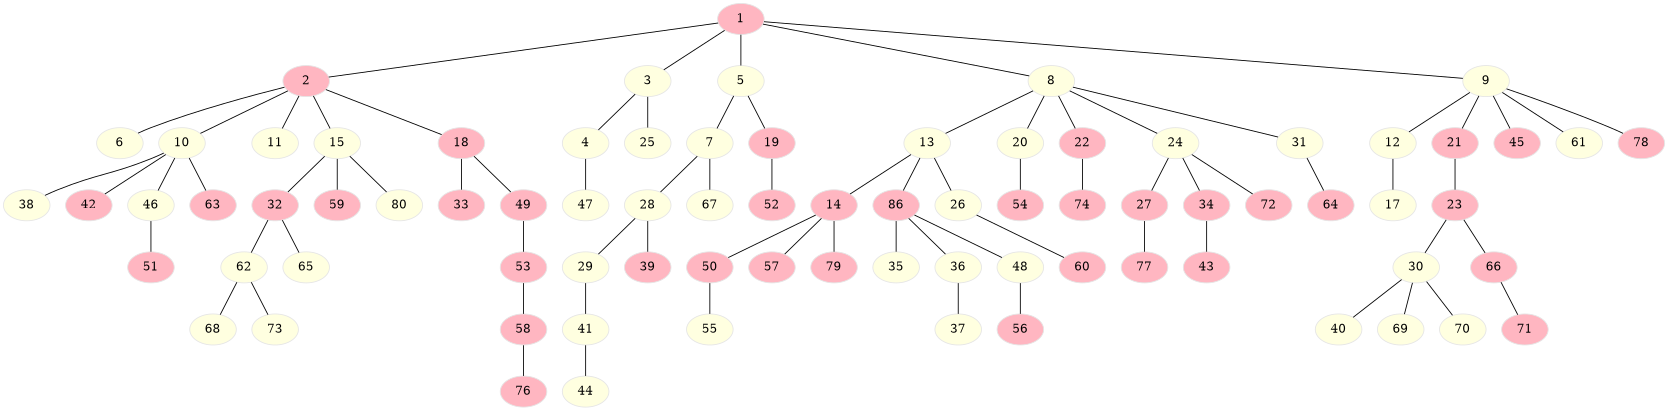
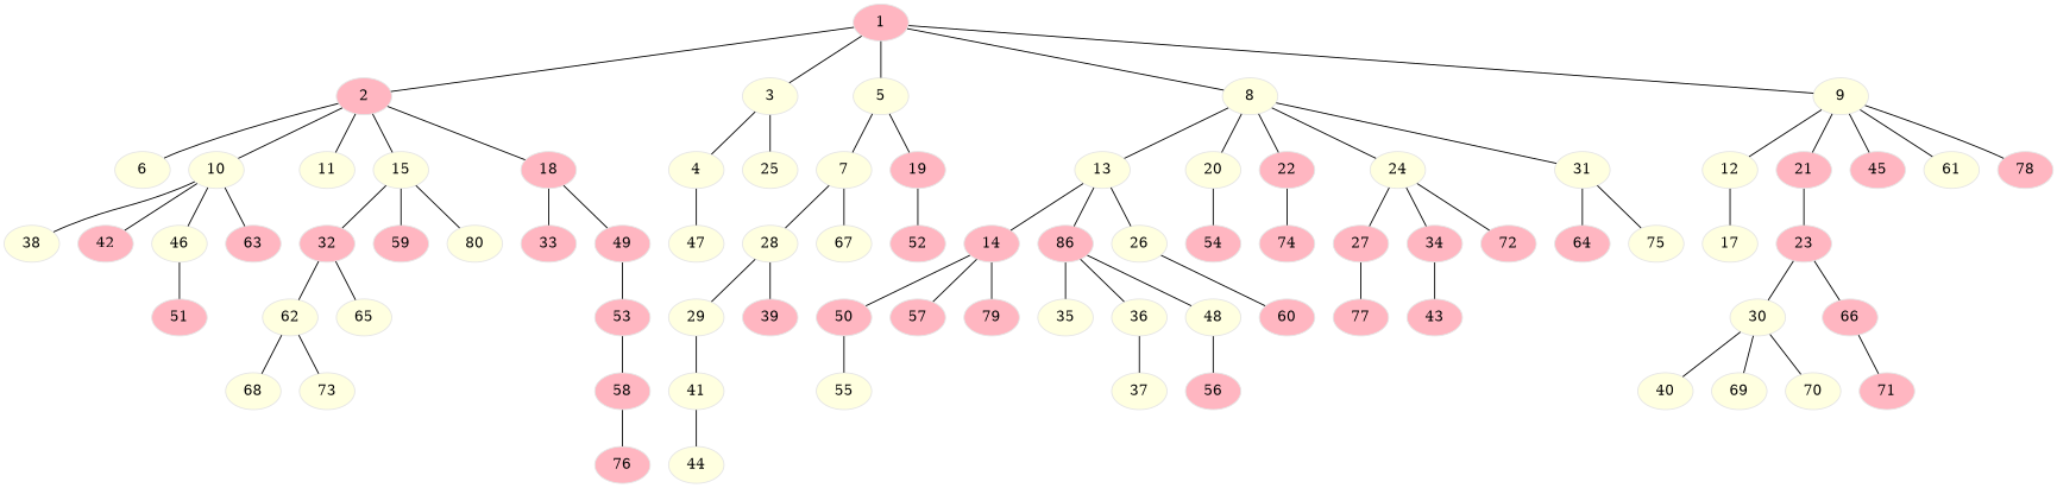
  graph {
    node [color=gray90 fillcolor=lightyellow style=filled]
    1 [fillcolor=lightpink]
    2 [fillcolor=lightpink]
    3
    5
    8
    9
    6
    10
    11
    15
    18 [fillcolor=lightpink]
    4
    25
    7
    19 [fillcolor=lightpink]
    13
    20
    22 [fillcolor=lightpink]
    24
    31
    12
    21 [fillcolor=lightpink]
    45 [fillcolor=lightpink]
    61
    78 [fillcolor=lightpink]
    38
    42 [fillcolor=lightpink]
    46
    63 [fillcolor=lightpink]
    32 [fillcolor=lightpink]
    59 [fillcolor=lightpink]
    80
    33 [fillcolor=lightpink]
    49 [fillcolor=lightpink]
    47
    28
    67
    52 [fillcolor=lightpink]
    29
    39 [fillcolor=lightpink]
    14 [fillcolor=lightpink]
    n42 [fillcolor=lightpink label=86]
    26
    54 [fillcolor=lightpink]
    74 [fillcolor=lightpink]
    27 [fillcolor=lightpink]
    34 [fillcolor=lightpink]
    72 [fillcolor=lightpink]
    64 [fillcolor=lightpink]
+   75
    17
    23 [fillcolor=lightpink]
    51 [fillcolor=lightpink]
    50 [fillcolor=lightpink]
    57 [fillcolor=lightpink]
    79 [fillcolor=lightpink]
    35
    36
    48
    60 [fillcolor=lightpink]
    55
    62
    65
    37
    56 [fillcolor=lightpink]
    53 [fillcolor=lightpink]
    30
    66 [fillcolor=lightpink]
    40
    69
    70
    71 [fillcolor=lightpink]
    77 [fillcolor=lightpink]
    43 [fillcolor=lightpink]
    41
    44
    68
    73
    58 [fillcolor=lightpink]
    76 [fillcolor=lightpink]
    1 -- 2
    1 -- 3
    1 -- 5
    1 -- 8
    1 -- 9
    2 -- 6
    2 -- 10
    2 -- 11
    2 -- 15
    2 -- 18
    3 -- 4
    3 -- 25
    5 -- 7
    5 -- 19
    8 -- 13
    8 -- 20
    8 -- 22
    8 -- 24
    8 -- 31
    9 -- 12
    9 -- 21
    9 -- 45
    9 -- 61
    9 -- 78
    10 -- 38
    10 -- 42
    10 -- 46
    10 -- 63
    15 -- 32
    15 -- 59
    15 -- 80
    18 -- 33
    18 -- 49
    4 -- 47
    7 -- 28
    7 -- 67
    19 -- 52
    13 -- 14
    13 -- n42
    13 -- 26
    20 -- 54
    22 -- 74
    24 -- 27
    24 -- 34
    24 -- 72
    31 -- 64
+   31 -- 75
    12 -- 17
    21 -- 23
    46 -- 51
    32 -- 62
    32 -- 65
    49 -- 53
    28 -- 29
    28 -- 39
    29 -- 41
    14 -- 50
    14 -- 57
    14 -- 79
    n42 -- 35
    n42 -- 36
    n42 -- 48
    26 -- 60
    27 -- 77
    34 -- 43
    23 -- 30
    23 -- 66
    50 -- 55
    36 -- 37
    48 -- 56
    62 -- 68
    62 -- 73
    53 -- 58
    30 -- 40
    30 -- 69
    30 -- 70
    66 -- 71
    41 -- 44
    58 -- 76
  }
